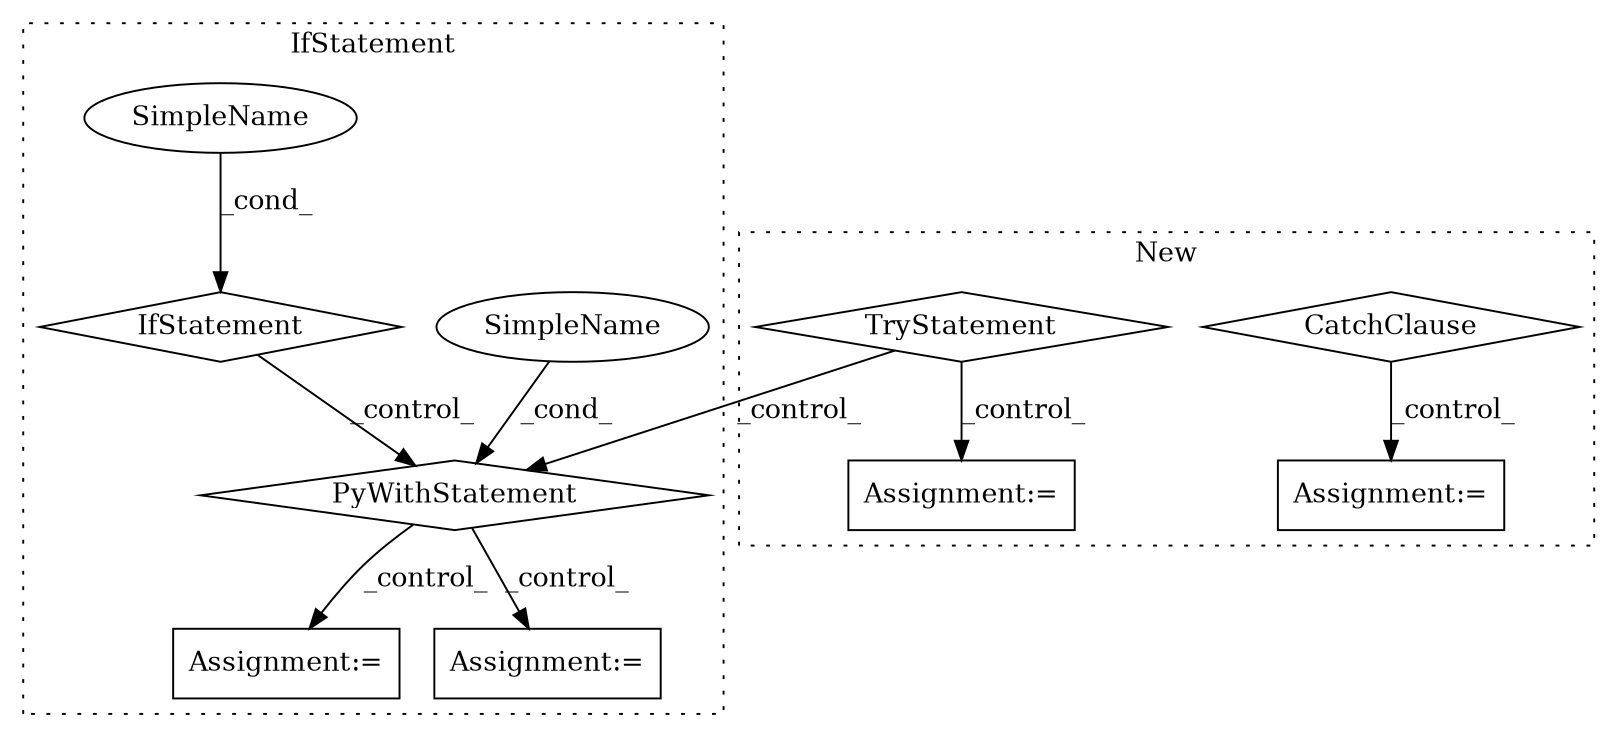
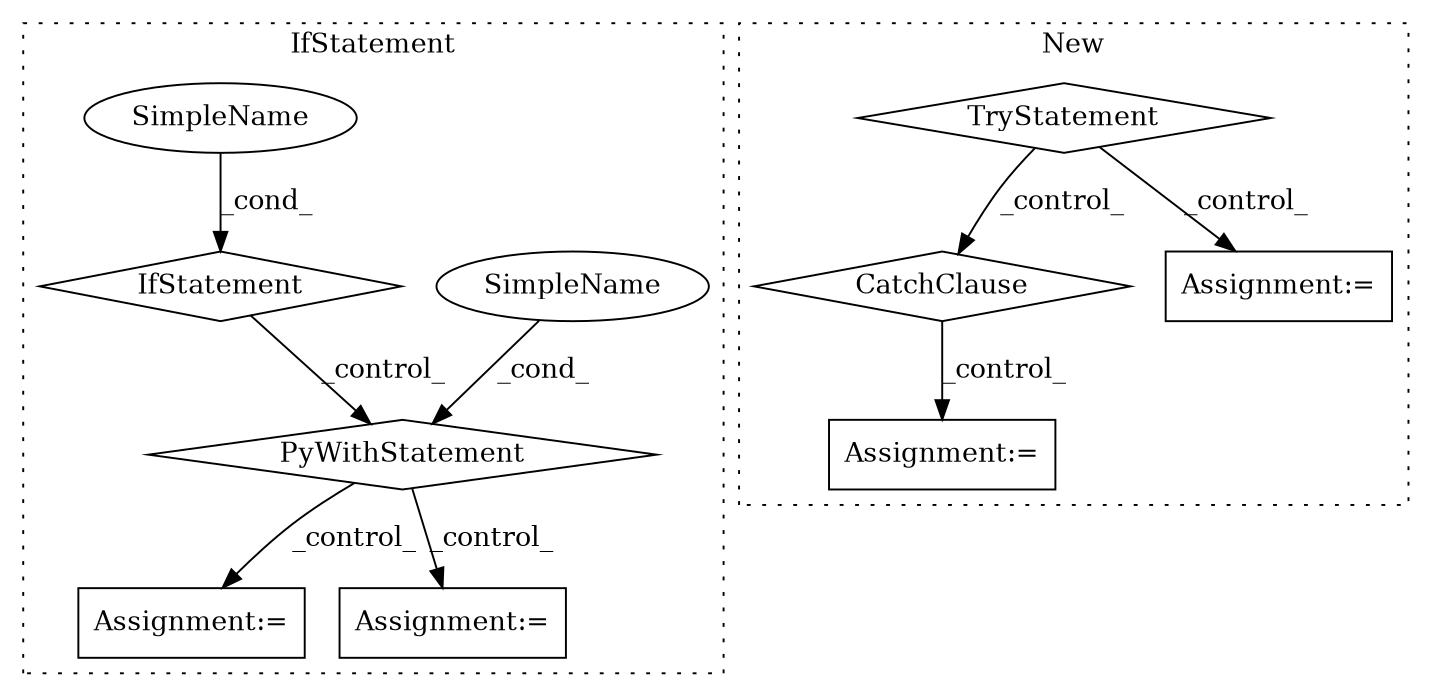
  digraph {
    node [a=7 l=1 shape=diamond]
    n1 [a=104 l="10,2" label=PyWithStatement s="611,662"]
    n2 [label="Assignment:=" s=698 shape=box]
    n3 [a=42 label=SimpleName shape=ellipse l=""]
    n4 [a=25 l="4,2" label=IfStatement s="519,533"]
    n5 [l=2 label="Assignment:=" s=676 shape=box]
    n6 [a=42 label=SimpleName shape=ellipse l=""]
    n7 [a=12 l="11,2" label=CatchClause s="645,679"]
    n8 [a=54 l=4 label=TryStatement s=603]
    n9 [label="Assignment:=" s=622 shape=box]
    n10 [label="Assignment:=" s=696 shape=box]
    subgraph cluster_1 {
      label=IfStatement
      style=dotted
      n1
      n2
      n3
      n4
      n5
      n6
    }
    subgraph cluster_2 {
      label=New
      style=dotted
      n7
      n8
      n9
      n10
    }
    n1 -> n2 [label=_control_]
    n1 -> n5 [label=_control_]
    n3 -> n1 [label=_cond_]
    n4 -> n1 [label=_control_]
    n6 -> n4 [label=_cond_]
    n7 -> n10 [label=_control_]
-   n8 -> n1 [label=_control_]
+   n8 -> n7 [label=_control_]
    n8 -> n9 [label=_control_]
  }
